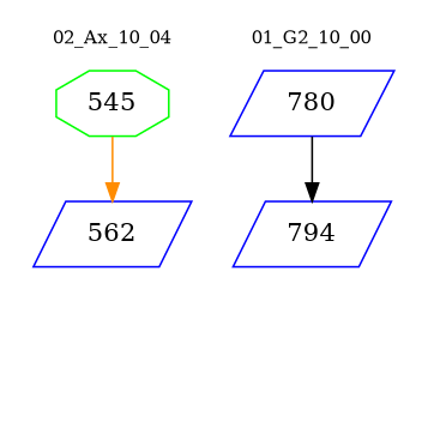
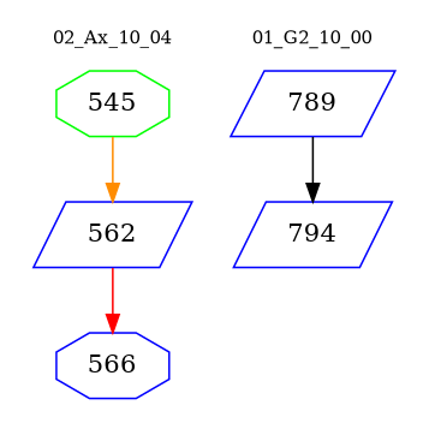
  digraph {
    node [color=blue shape=parallelogram]
    n1 [label=562]
    n2 [color=green label=545 shape=octagon]
-   n4 [label=780]
+   n3 [label=566 shape=octagon]
+   n4 [label=789]
    n5 [label=794]
    subgraph cluster_1 {
      color=white
      fontsize=10
      label="02_Ax_10_04"
      n1
      n2
+     n3
    }
    subgraph cluster_2 {
      color=white
      fontsize=10
      label="01_G2_10_00"
      n4
      n5
    }
+   n1 -> n3 [color=red]
    n2 -> n1 [color=darkorange]
    n4 -> n5 [color=black]
  }
